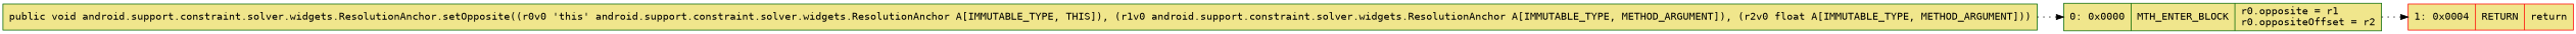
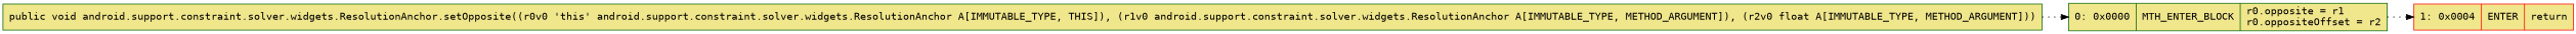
  digraph {
    rankdir=LR
    fontname="DejaVu Sans Mono"
    node [shape=record style=filled fillcolor=khaki color=darkgreen fontname="DejaVu Sans Mono"]
    edge [style=dotted fontname="DejaVu Sans Mono"]
    n1 [label="{0\:\ 0x0000|MTH_ENTER_BLOCK\l|r0.opposite = r1\lr0.oppositeOffset = r2\l}"]
-   n2 [label="{1\:\ 0x0004|RETURN\l|return\l}" color=red]
+   n2 [label="{1\:\ 0x0004|ENTER\l|return\l}" color=red]
    n3 [label="{public void android.support.constraint.solver.widgets.ResolutionAnchor.setOpposite((r0v0 'this' android.support.constraint.solver.widgets.ResolutionAnchor A[IMMUTABLE_TYPE, THIS]), (r1v0 android.support.constraint.solver.widgets.ResolutionAnchor A[IMMUTABLE_TYPE, METHOD_ARGUMENT]), (r2v0 float A[IMMUTABLE_TYPE, METHOD_ARGUMENT])) }"]
    n1 -> n2
    n3 -> n1
  }
